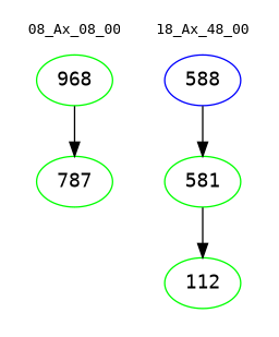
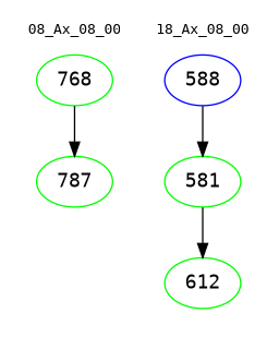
  digraph {
    fontname="DejaVu Sans Mono"
    node [color=green fontname="DejaVu Sans Mono"]
    edge [color=black fontname="DejaVu Sans Mono"]
-   n1 [label=968]
+   n1 [label=768]
    n2 [label=787]
    n3 [label=581]
    n4 [color=blue label=588]
-   n5 [label=112]
+   n5 [label=612]
    subgraph cluster_1 {
      color=white
      fontsize=10
      label="08_Ax_08_00"
      n1
      n2
    }
    subgraph cluster_2 {
      color=white
      fontsize=10
-     label="18_Ax_48_00"
+     label="18_Ax_08_00"
      n3
      n4
      n5
    }
    n1 -> n2
    n3 -> n5
    n4 -> n3
  }
